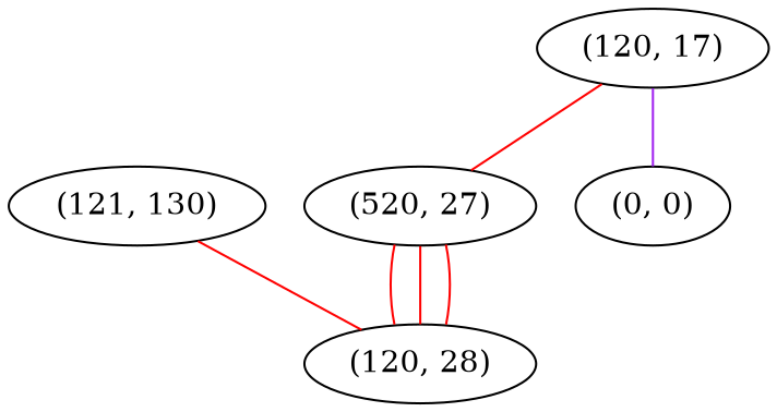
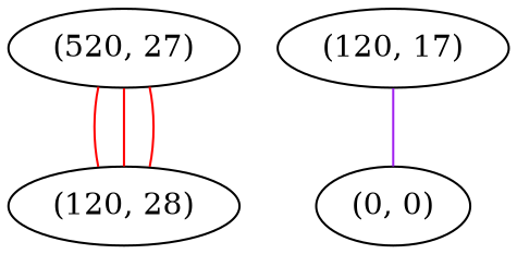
  graph {
    edge [color=red weight=1]
    n1 [label="(520, 27)"]
    "(120, 17)"
    "(0, 0)"
    "(120, 28)"
-   "(121, 130)"
    n1 -- "(120, 28)"
    n1 -- "(120, 28)"
    n1 -- "(120, 28)"
-   "(120, 17)" -- n1
    "(120, 17)" -- "(0, 0)" [color=purple weight=4]
-   "(121, 130)" -- "(120, 28)"
  }
